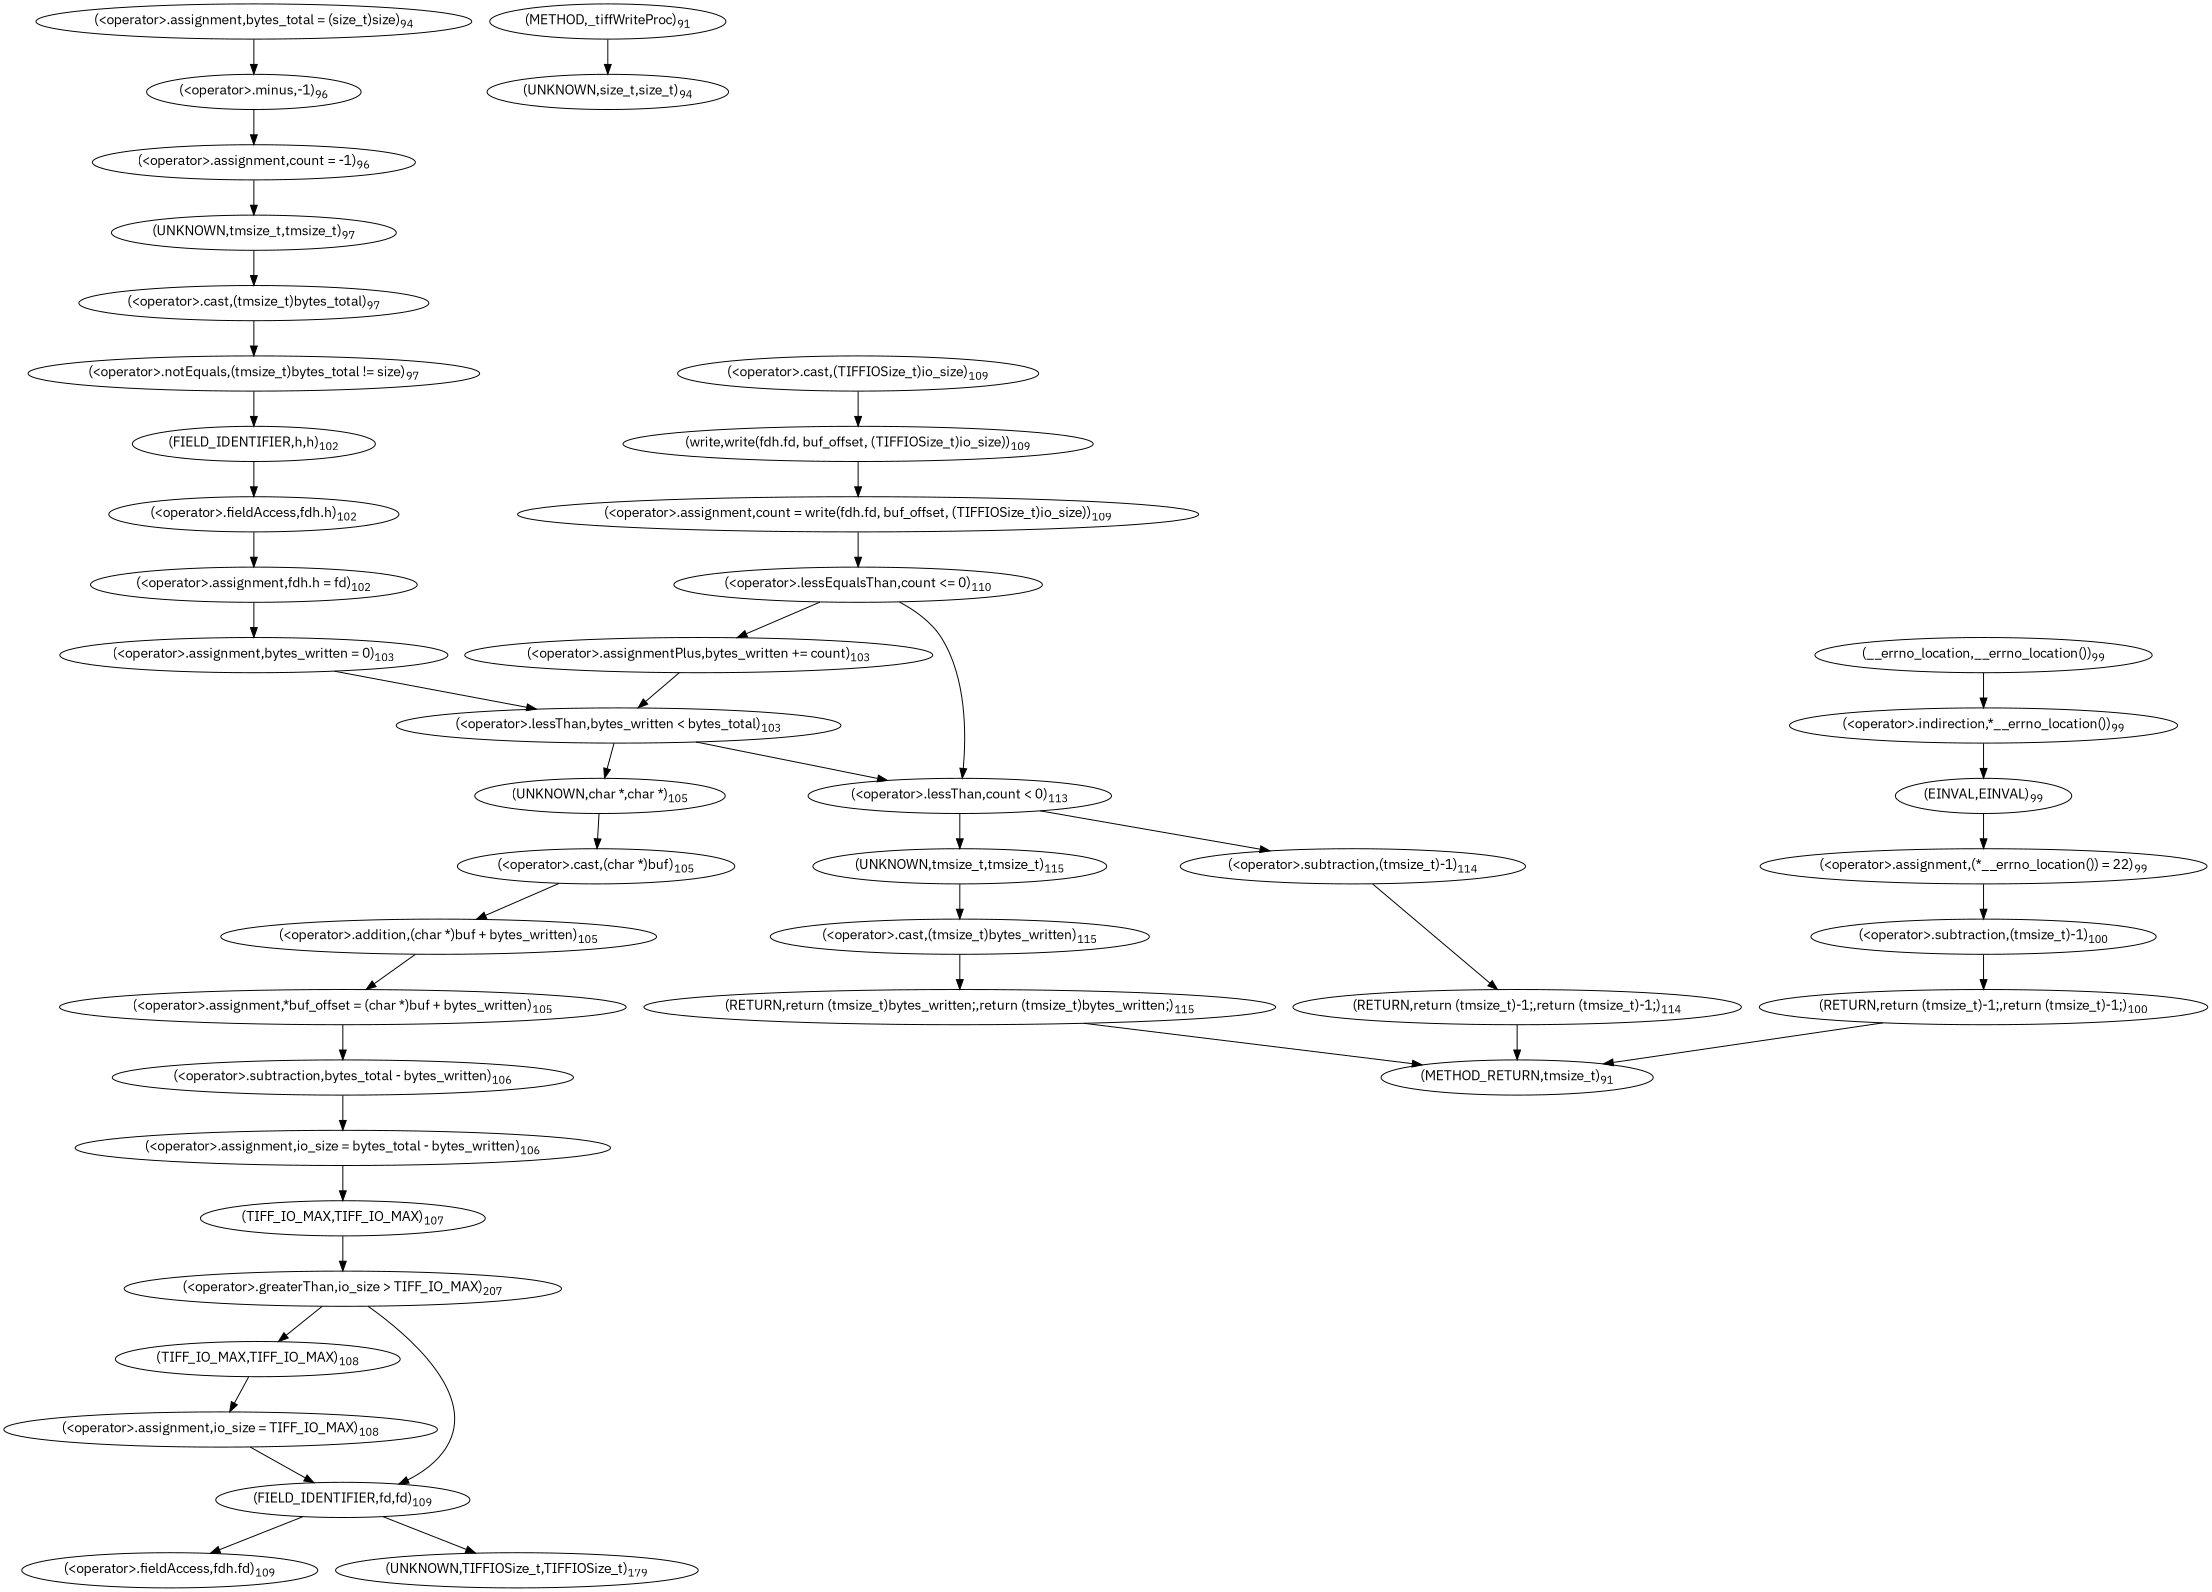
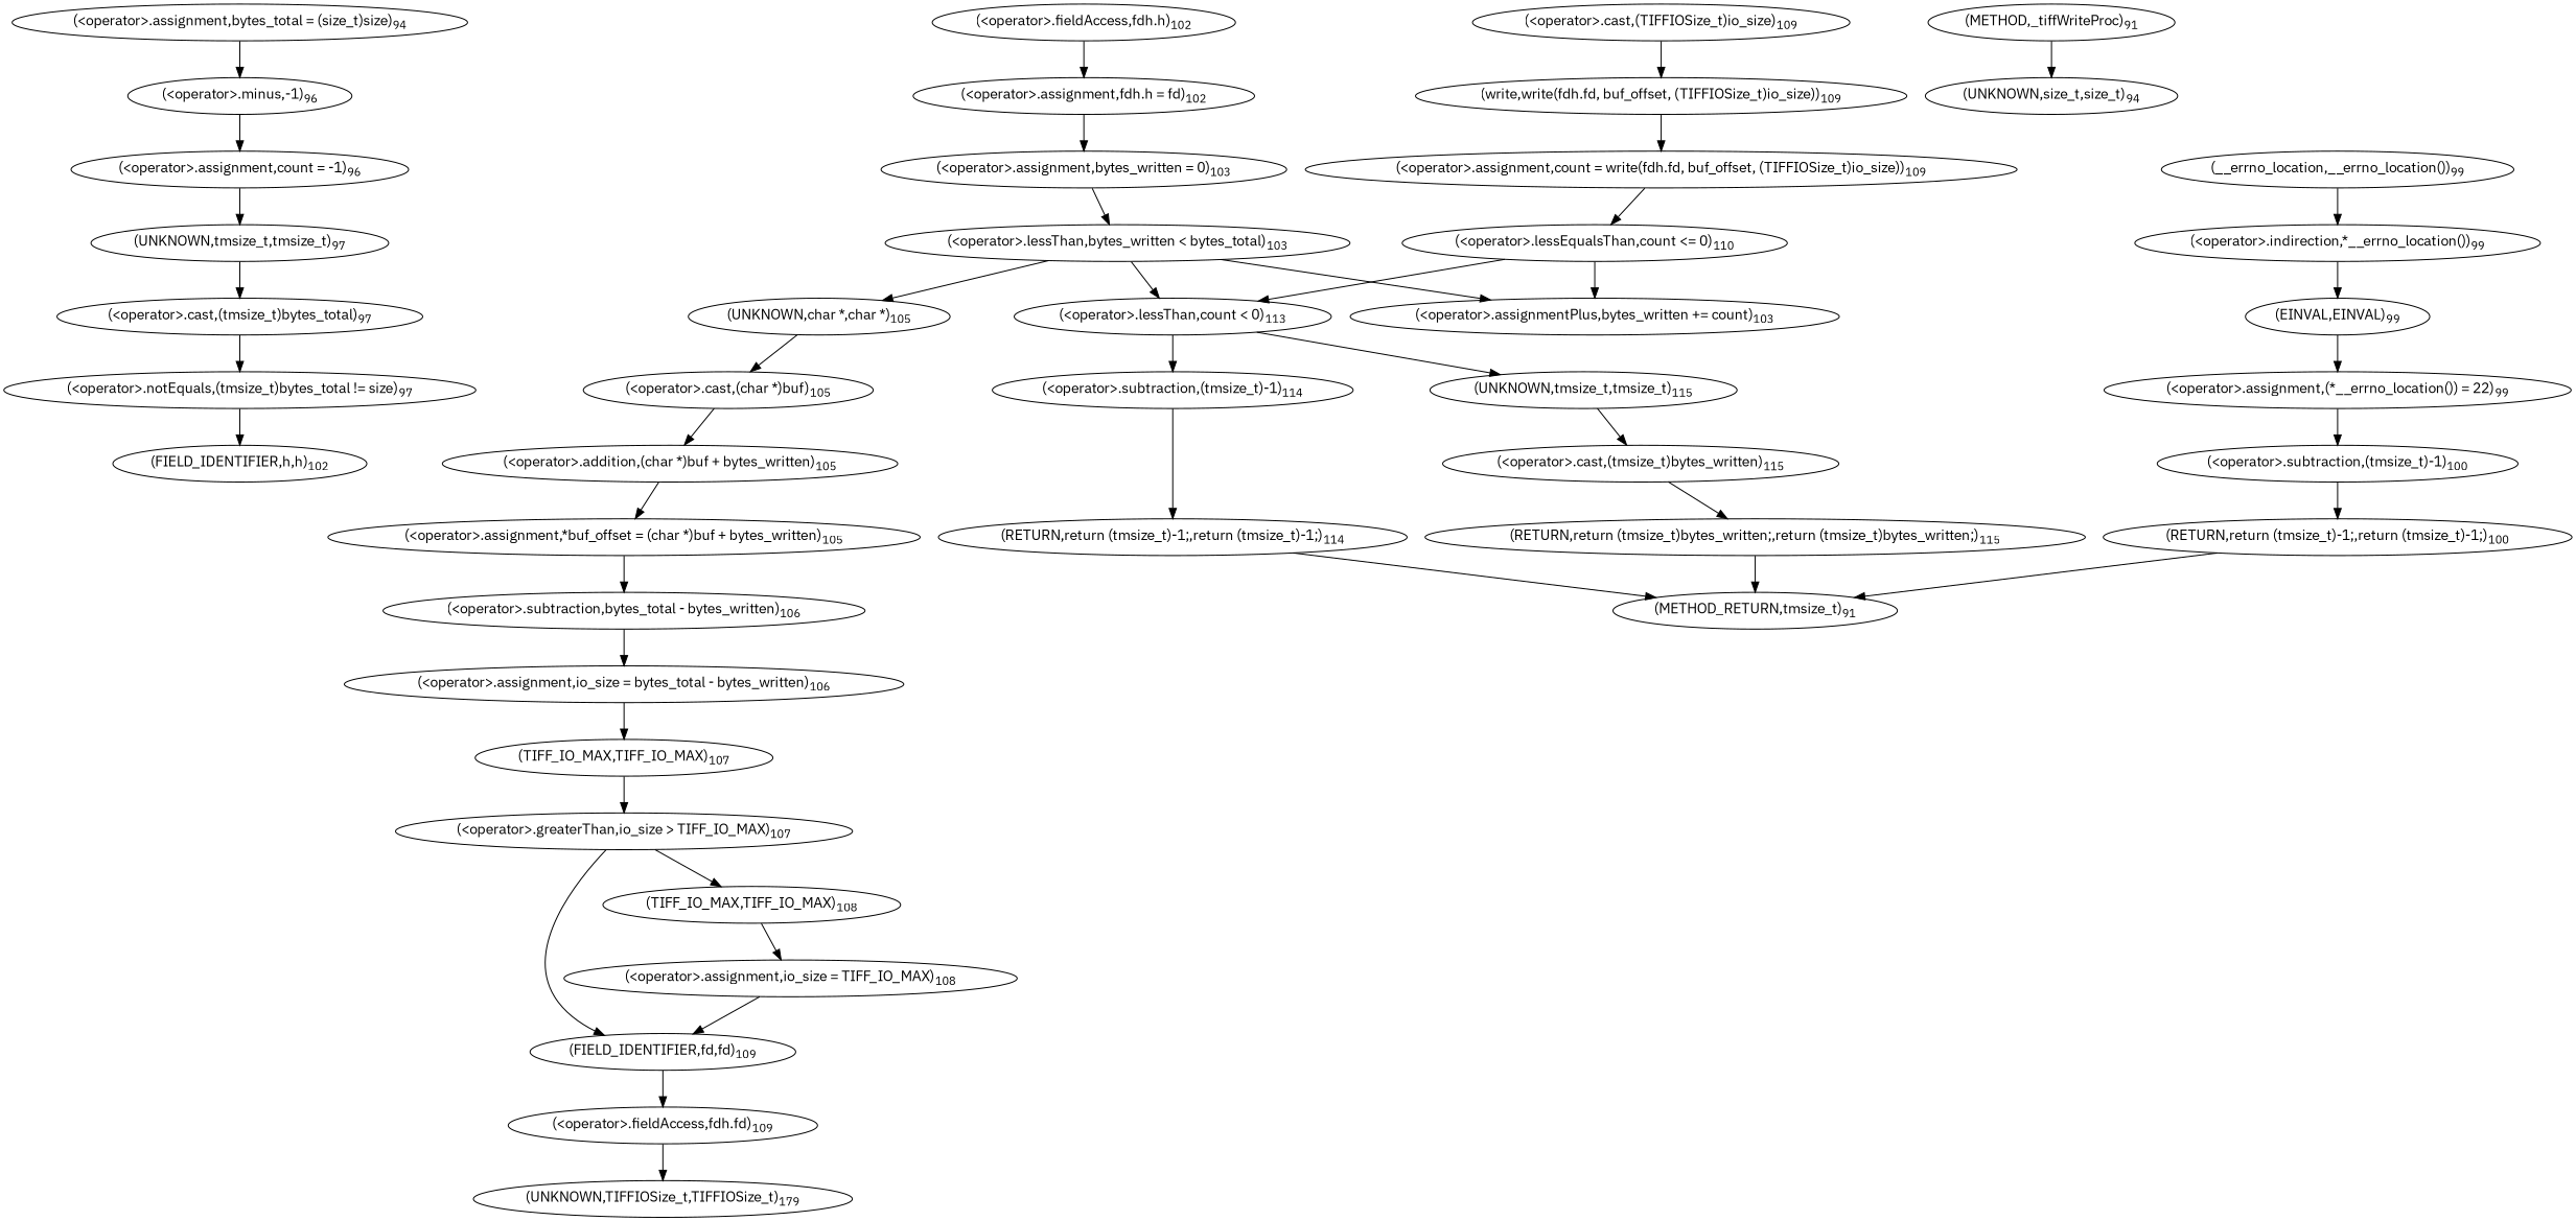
  digraph {
    fontname="IBM Plex Sans"
    node [fontname="IBM Plex Sans"]
    edge [fontname="IBM Plex Sans"]
    n1 [label=<(&lt;operator&gt;.assignment,bytes_total = (size_t)size)<SUB>94</SUB>>]
    n2 [label=<(&lt;operator&gt;.minus,-1)<SUB>96</SUB>>]
    n3 [label=<(&lt;operator&gt;.assignment,count = -1)<SUB>96</SUB>>]
    n4 [label=<(UNKNOWN,tmsize_t,tmsize_t)<SUB>97</SUB>>]
    n5 [label=<(&lt;operator&gt;.cast,(tmsize_t)bytes_total)<SUB>97</SUB>>]
    n6 [label=<(&lt;operator&gt;.assignment,fdh.h = fd)<SUB>102</SUB>>]
    n7 [label=<(&lt;operator&gt;.assignment,bytes_written = 0)<SUB>103</SUB>>]
    n8 [label=<(&lt;operator&gt;.lessThan,bytes_written &lt; bytes_total)<SUB>103</SUB>>]
    n9 [label=<(RETURN,return (tmsize_t)bytes_written;,return (tmsize_t)bytes_written;)<SUB>115</SUB>>]
    n10 [label=<(METHOD_RETURN,tmsize_t)<SUB>91</SUB>>]
    n11 [label=<(&lt;operator&gt;.notEquals,(tmsize_t)bytes_total != size)<SUB>97</SUB>>]
    n12 [label=<(FIELD_IDENTIFIER,h,h)<SUB>102</SUB>>]
    n13 [label=<(&lt;operator&gt;.fieldAccess,fdh.h)<SUB>102</SUB>>]
    n14 [label=<(__errno_location,__errno_location())<SUB>99</SUB>>]
    n15 [label=<(&lt;operator&gt;.indirection,*__errno_location())<SUB>99</SUB>>]
    n16 [label=<(&lt;operator&gt;.lessThan,count &lt; 0)<SUB>113</SUB>>]
    n17 [label=<(UNKNOWN,char *,char *)<SUB>105</SUB>>]
    n18 [label=<(UNKNOWN,tmsize_t,tmsize_t)<SUB>115</SUB>>]
    n19 [label=<(&lt;operator&gt;.subtraction,(tmsize_t)-1)<SUB>114</SUB>>]
    n20 [label=<(&lt;operator&gt;.cast,(char *)buf)<SUB>105</SUB>>]
    n21 [label=<(&lt;operator&gt;.assignmentPlus,bytes_written += count)<SUB>103</SUB>>]
    n22 [label=<(&lt;operator&gt;.cast,(tmsize_t)bytes_written)<SUB>115</SUB>>]
    n23 [label=<(RETURN,return (tmsize_t)-1;,return (tmsize_t)-1;)<SUB>114</SUB>>]
    n24 [label=<(UNKNOWN,size_t,size_t)<SUB>94</SUB>>]
    n25 [label=<(&lt;operator&gt;.assignment,(*__errno_location()) = 22)<SUB>99</SUB>>]
    n26 [label=<(&lt;operator&gt;.subtraction,(tmsize_t)-1)<SUB>100</SUB>>]
    n27 [label=<(RETURN,return (tmsize_t)-1;,return (tmsize_t)-1;)<SUB>100</SUB>>]
    n28 [label=<(&lt;operator&gt;.assignment,*buf_offset = (char *)buf + bytes_written)<SUB>105</SUB>>]
    n29 [label=<(&lt;operator&gt;.subtraction,bytes_total - bytes_written)<SUB>106</SUB>>]
    n30 [label=<(&lt;operator&gt;.assignment,io_size = bytes_total - bytes_written)<SUB>106</SUB>>]
    n31 [label=<(TIFF_IO_MAX,TIFF_IO_MAX)<SUB>107</SUB>>]
-   n32 [label=<(&lt;operator&gt;.greaterThan,io_size &gt; TIFF_IO_MAX)<SUB>207</SUB>>]
+   n32 [label=<(&lt;operator&gt;.greaterThan,io_size &gt; TIFF_IO_MAX)<SUB>107</SUB>>]
    n33 [label=<(&lt;operator&gt;.assignment,count = write(fdh.fd, buf_offset, (TIFFIOSize_t)io_size))<SUB>109</SUB>>]
    n34 [label=<(&lt;operator&gt;.lessEqualsThan,count &lt;= 0)<SUB>110</SUB>>]
    n35 [label=<(EINVAL,EINVAL)<SUB>99</SUB>>]
    n36 [label=<(&lt;operator&gt;.addition,(char *)buf + bytes_written)<SUB>105</SUB>>]
    n37 [label=<(TIFF_IO_MAX,TIFF_IO_MAX)<SUB>108</SUB>>]
    n38 [label=<(FIELD_IDENTIFIER,fd,fd)<SUB>109</SUB>>]
    n39 [label=<(&lt;operator&gt;.assignment,io_size = TIFF_IO_MAX)<SUB>108</SUB>>]
    n40 [label=<(&lt;operator&gt;.fieldAccess,fdh.fd)<SUB>109</SUB>>]
    n41 [label=<(write,write(fdh.fd, buf_offset, (TIFFIOSize_t)io_size))<SUB>109</SUB>>]
    n42 [label=<(UNKNOWN,TIFFIOSize_t,TIFFIOSize_t)<SUB>179</SUB>>]
    n43 [label=<(&lt;operator&gt;.cast,(TIFFIOSize_t)io_size)<SUB>109</SUB>>]
    n44 [label=<(METHOD,_tiffWriteProc)<SUB>91</SUB>>]
    n1 -> n2
    n2 -> n3
    n3 -> n4
    n4 -> n5
    n5 -> n11
    n6 -> n7
    n7 -> n8
    n8 -> n16
    n8 -> n17
    n9 -> n10
    n11 -> n12
-   n12 -> n13
    n13 -> n6
    n14 -> n15
    n15 -> n35
    n16 -> n18
    n16 -> n19
    n17 -> n20
    n18 -> n22
    n19 -> n23
    n20 -> n36
-   n21 -> n8
+   n8 -> n21
    n22 -> n9
    n23 -> n10
    n25 -> n26
    n26 -> n27
    n27 -> n10
    n28 -> n29
    n29 -> n30
    n30 -> n31
    n31 -> n32
    n32 -> n37
    n32 -> n38
    n33 -> n34
    n34 -> n16
    n34 -> n21
    n35 -> n25
    n36 -> n28
    n37 -> n39
    n38 -> n40
    n39 -> n38
-   n38 -> n42
+   n40 -> n42
    n41 -> n33
    n43 -> n41
    n44 -> n24
  }
